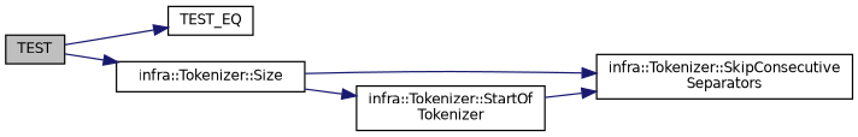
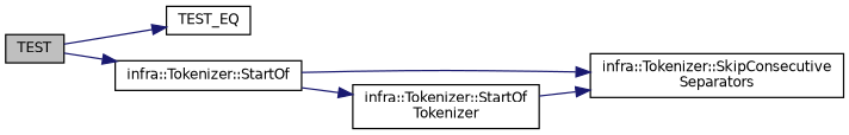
  digraph {
    rankdir=LR
    node [color=black fillcolor=white fontname=Helvetica fontsize=10 shape=record style=filled]
    edge [color=midnightblue fontname=Helvetica fontsize=10 labelfontname=Helvetica labelfontsize=10 style=solid]
    n1 [fillcolor=grey75 fontcolor=black height=0.2 label=TEST width=0.4]
    n2 [height=0.2 label=TEST_EQ width=0.4]
-   n3 [height=0.2 label="infra::Tokenizer::Size" width=0.4]
+   n3 [height=0.2 label="infra::Tokenizer::StartOf" width=0.4]
    n4 [height=0.2 label="infra::Tokenizer::SkipConsecutive\lSeparators" width=0.4]
    n5 [height=0.2 label="infra::Tokenizer::StartOf\lTokenizer" width=0.4]
    n1 -> n2
    n1 -> n3
    n3 -> n4
    n3 -> n5
    n5 -> n4
  }
